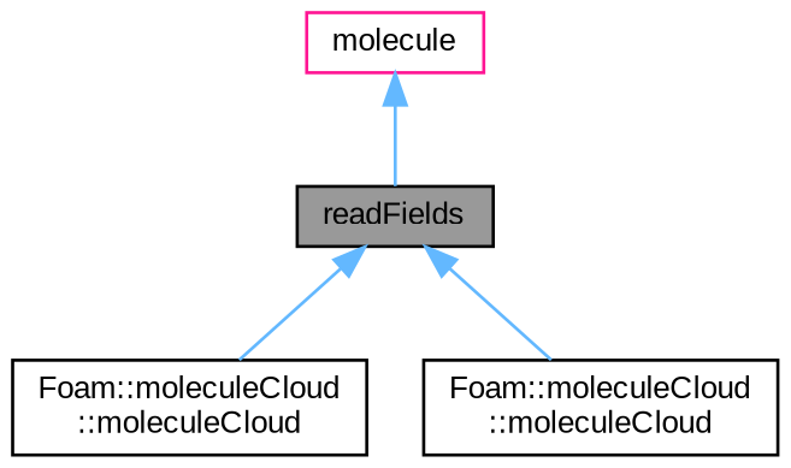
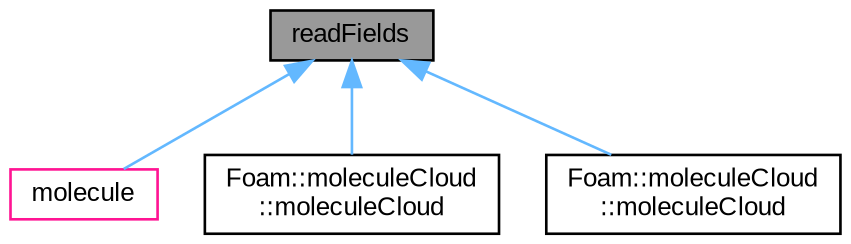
  digraph {
    rankdir=TB
    fontname="Liberation Sans"
    node [color=black fillcolor=white fontname="Liberation Sans" fontsize=10 shape=box style=filled]
    edge [color=steelblue1 dir=back fontname="Liberation Sans" fontsize=10 labelfontname=Helvetica labelfontsize=10 style=solid]
    n1 [fillcolor=grey60 fontcolor=black height=0.2 label=readFields width=0.4]
    n2 [color=deeppink height=0.2 label=molecule width=0.4]
    n3 [height=0.2 label="Foam::moleculeCloud\l::moleculeCloud" width=0.4]
    n4 [height=0.2 label="Foam::moleculeCloud\l::moleculeCloud" width=0.4]
-   n2 -> n1
+   n1 -> n2
    n1 -> n3
    n1 -> n4
  }
